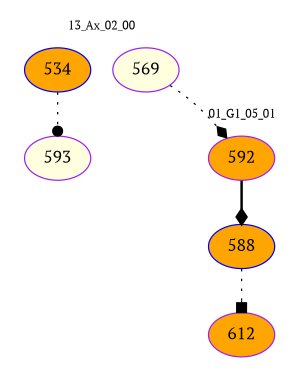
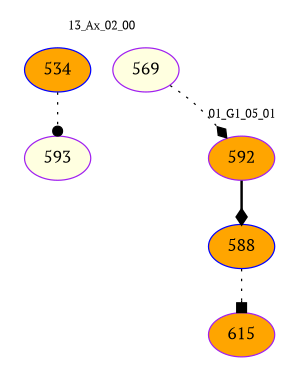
  digraph {
    fontname="PT Serif"
    node [color=purple fillcolor=orange fontname="PT Serif" style=filled]
    edge [arrowhead=diamond color=black fontname="PT Serif" style=dotted]
    n1 [fillcolor=lightyellow label=569]
    n2 [color=blue label=534]
    n3 [fillcolor=lightyellow label=593]
    n4 [label=592]
    n5 [color=blue label=588]
-   n6 [label=612]
+   n6 [label=615]
    subgraph cluster_1 {
      color=white
      fontsize=10
      label="13_Ax_02_00"
      n1
      n2
      n3
    }
    subgraph cluster_2 {
      color=white
      fontsize=10
      label="01_G1_05_01"
      n4
      n5
      n6
    }
    n1 -> n4
    n2 -> n3 [arrowhead=dot]
    n4 -> n5 [style=bold]
    n5 -> n6 [arrowhead=box]
  }
